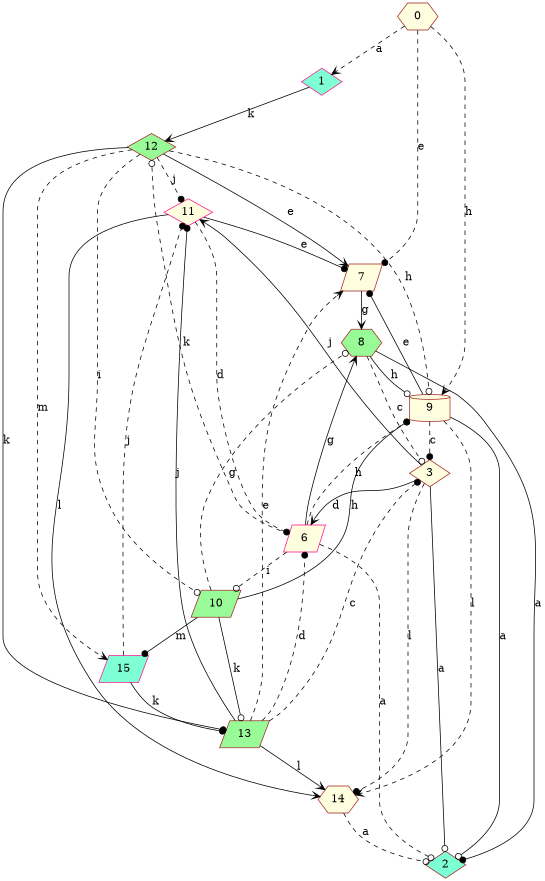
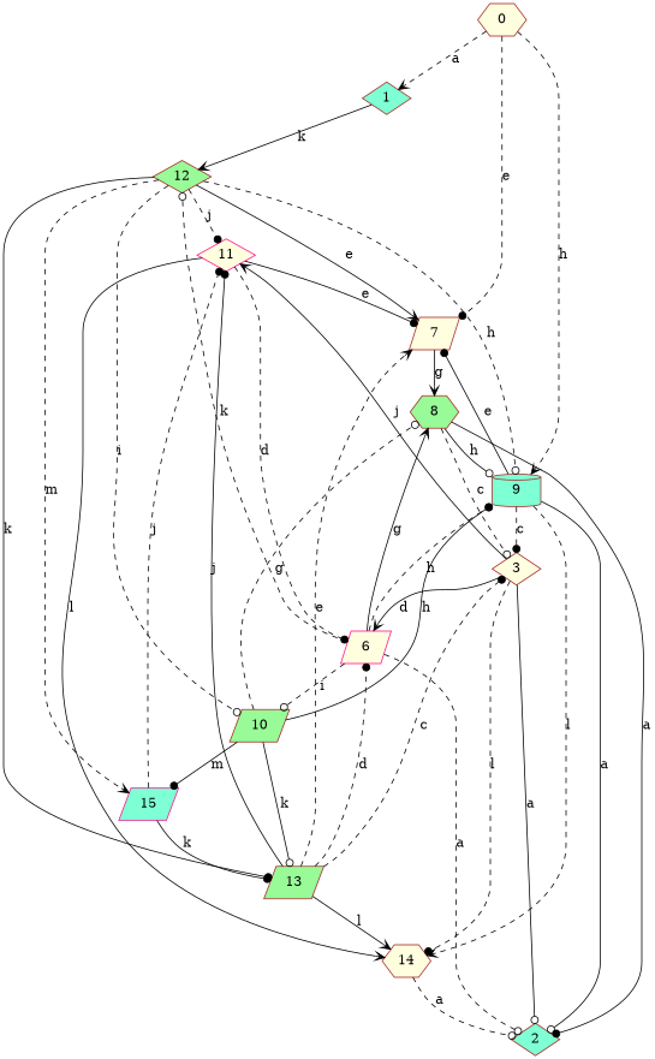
  strict digraph {
    node [color=brown fillcolor=lightyellow shape=diamond style=filled]
    edge [arrowhead=dot style=dashed]
-   1 [color=deeppink fillcolor=aquamarine]
+   1 [fillcolor=aquamarine]
    12 [fillcolor=palegreen]
    11 [color=deeppink]
    7 [shape=parallelogram]
-   9 [shape=cylinder]
+   9 [fillcolor=aquamarine shape=cylinder]
    10 [fillcolor=palegreen shape=parallelogram]
    13 [fillcolor=palegreen shape=parallelogram]
    15 [color=deeppink fillcolor=aquamarine shape=parallelogram]
    3
    2 [fillcolor=aquamarine]
    6 [color=deeppink shape=parallelogram]
    14 [shape=hexagon]
    8 [fillcolor=palegreen shape=hexagon]
    0 [shape=hexagon]
    1 -> 12 [arrowhead=vee label=k style=solid]
    12 -> 11 [label=j]
    12 -> 7 [arrowhead=vee label=e style=solid]
    12 -> 9 [arrowhead=odot label=h]
    12 -> 10 [arrowhead=odot label=i]
    12 -> 13 [label=k style=solid]
    12 -> 15 [arrowhead=vee label=m]
    11 -> 7 [label=e style=solid]
    11 -> 6 [label=d]
    11 -> 14 [arrowhead=vee label=l style=solid]
    7 -> 8 [arrowhead=vee label=g style=solid]
    9 -> 7 [label=e style=solid]
    9 -> 3 [label=c]
    9 -> 2 [arrowhead=odot label=a style=solid]
    9 -> 14 [arrowhead=vee label=l]
    10 -> 9 [arrowhead=odot label=h style=solid]
    10 -> 13 [arrowhead=odot label=k style=solid]
    10 -> 15 [label=m style=solid]
    10 -> 8 [arrowhead=odot label=g]
    13 -> 11 [label=j style=solid]
    13 -> 7 [arrowhead=vee label=e]
    13 -> 3 [label=c]
    13 -> 6 [label=d]
    13 -> 14 [arrowhead=vee label=l style=solid]
    15 -> 11 [label=j]
    15 -> 13 [label=k style=solid]
    3 -> 11 [arrowhead=vee label=j style=solid]
    3 -> 2 [arrowhead=odot label=a style=solid]
    3 -> 6 [arrowhead=vee label=d style=solid]
    3 -> 14 [label=l]
    6 -> 12 [arrowhead=odot label=k]
    6 -> 9 [label=h]
    6 -> 10 [arrowhead=odot label=i]
    6 -> 2 [arrowhead=odot label=a]
    6 -> 8 [arrowhead=vee label=g style=solid]
    14 -> 2 [arrowhead=odot label=a]
    8 -> 9 [arrowhead=odot label=h style=solid]
    8 -> 3 [arrowhead=odot label=c]
    8 -> 2 [label=a style=solid]
    0 -> 1 [arrowhead=vee label=a]
    0 -> 7 [label=e]
    0 -> 9 [arrowhead=vee label=h]
  }
